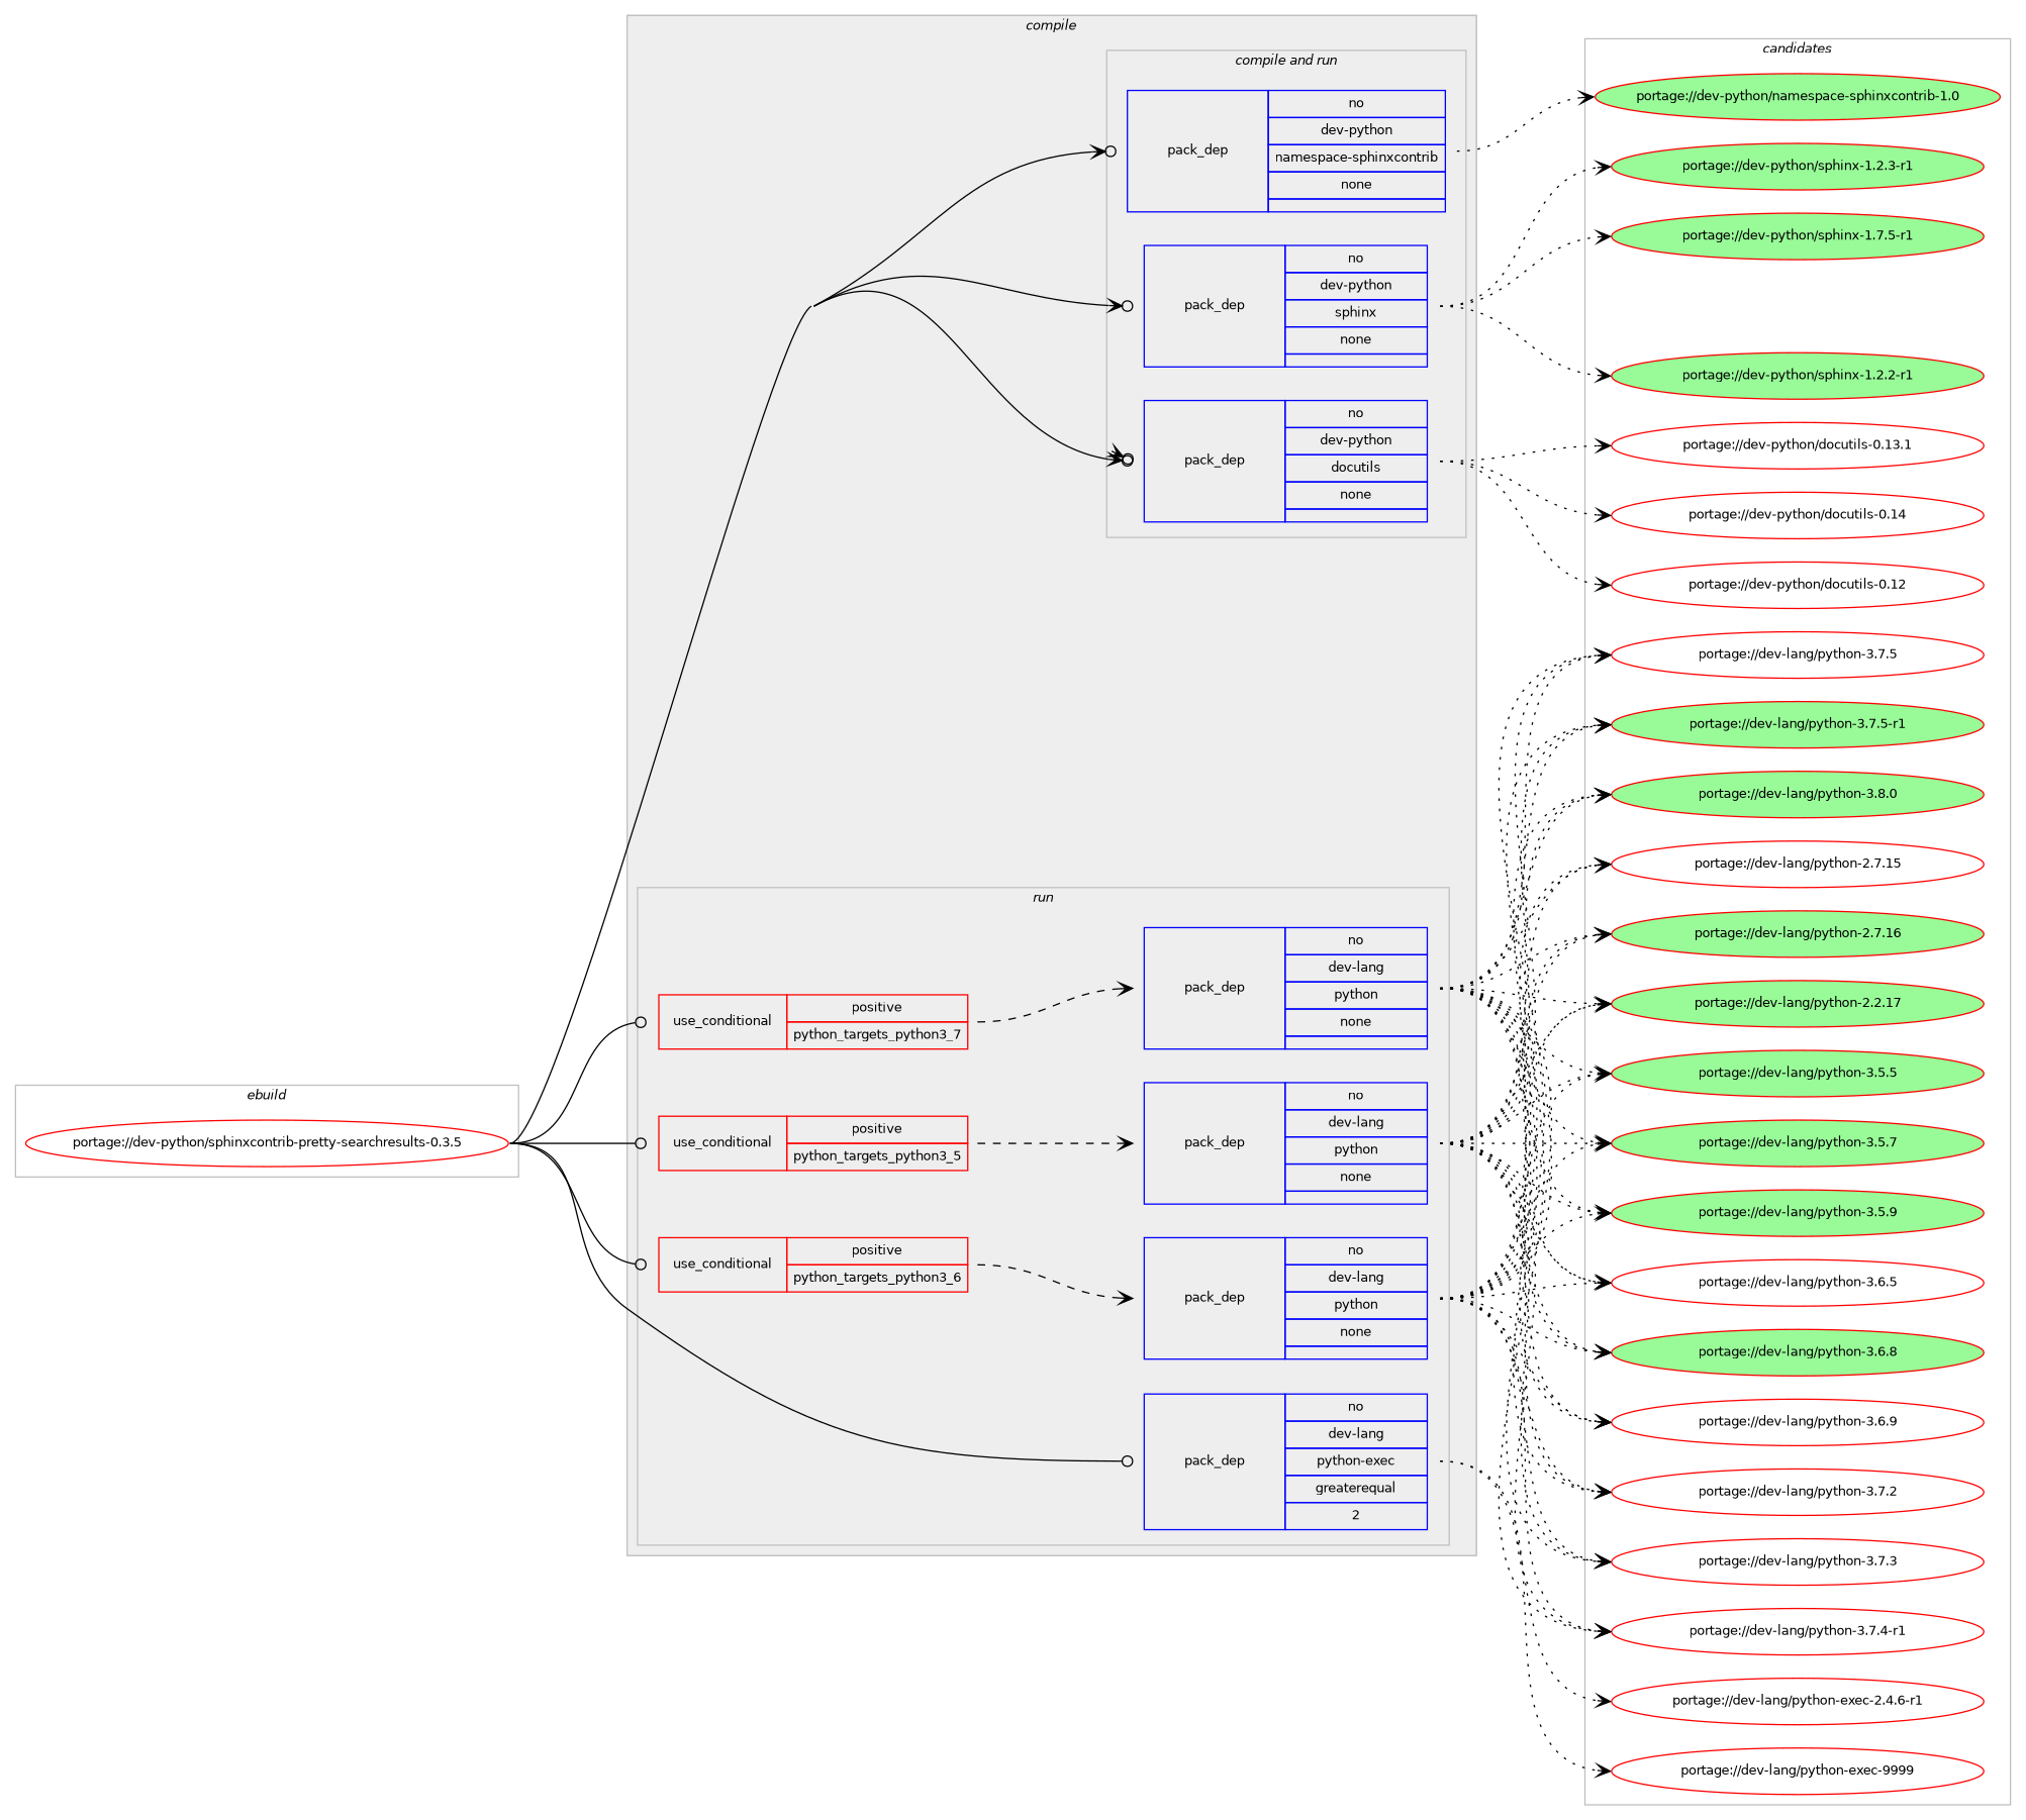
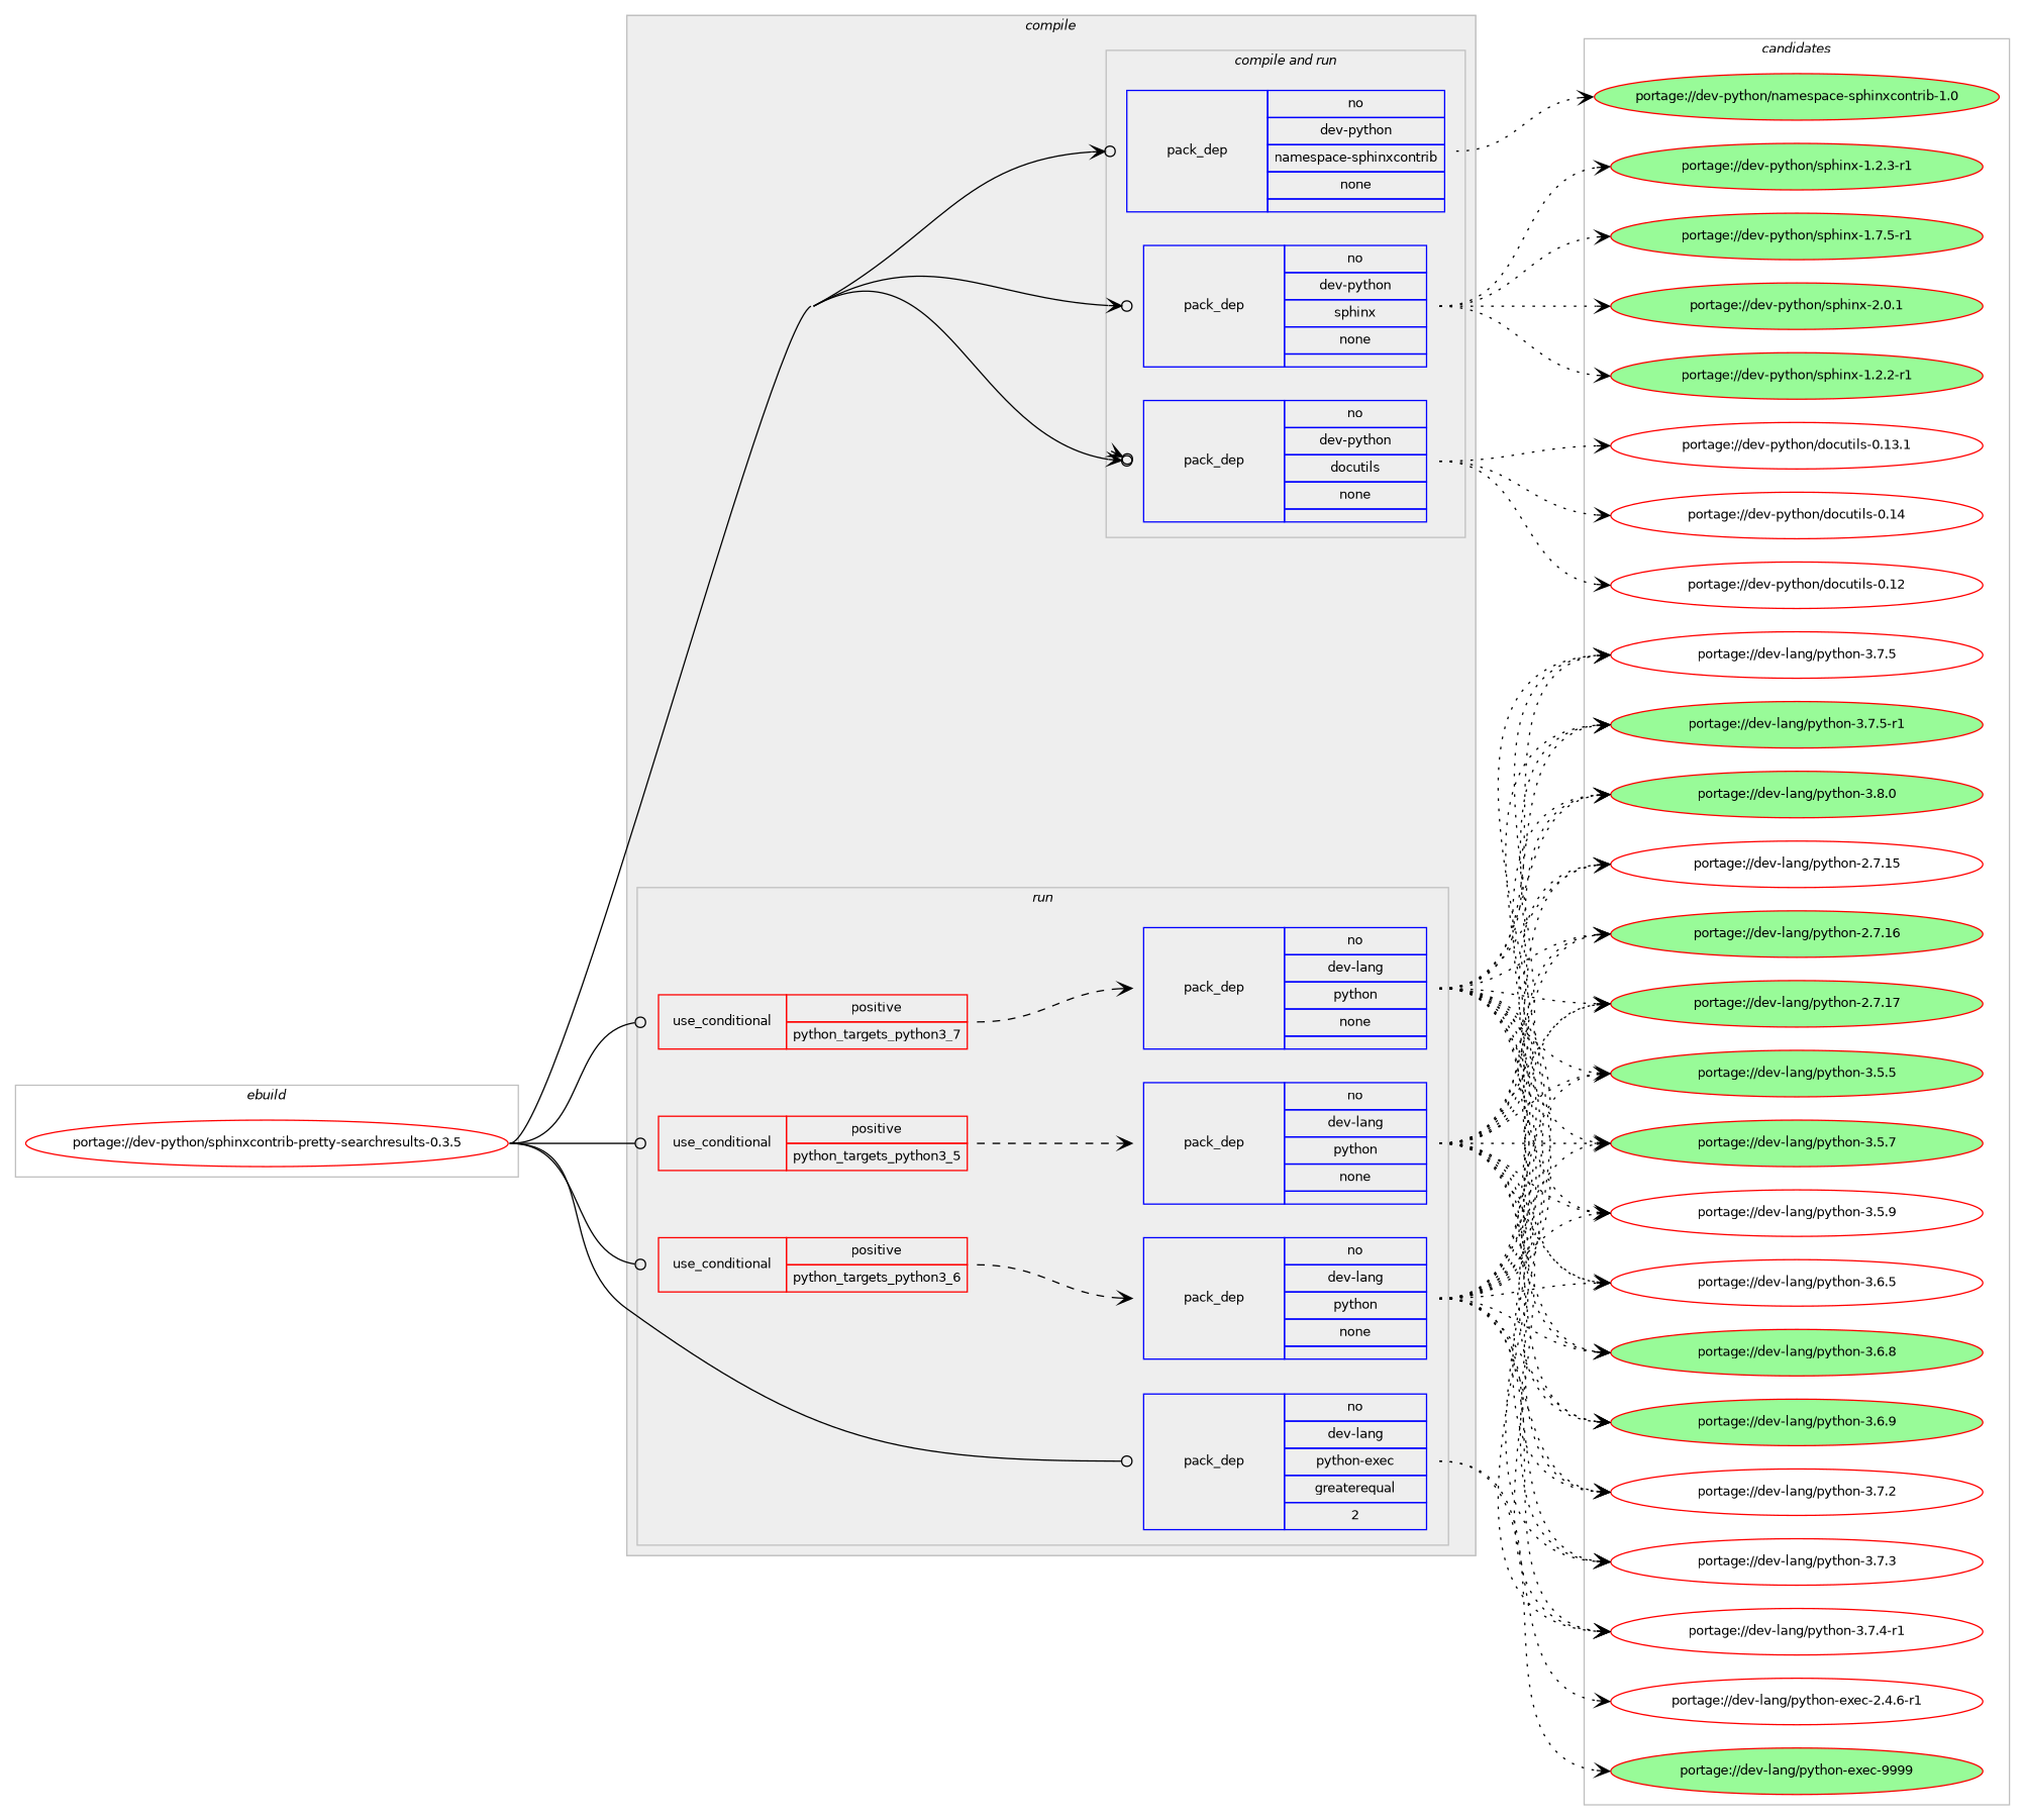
  digraph {
    compound=true
    concentrate=true
    fontname=Helvetica
    fontsize=10
    newrank=true
    rankdir=LR
    ranksep=1.5
    node [color=red fillcolor=palegreen fontname=Helvetica fontsize=10 style=filled]
    edge [arrowhead=vee headport=w style=dotted tailport=e weight=100]
    n1 [fillcolor=white label="portage://dev-python/sphinxcontrib-pretty-searchresults-0.3.5" width=4]
    n2 [color=blue label=<<TABLE BORDER="0" CELLBORDER="1" CELLSPACING="0" CELLPADDING="4" WIDTH="220"><TR><TD ROWSPAN="6" CELLPADDING="30">pack_dep</TD></TR><TR><TD WIDTH="110">no</TD></TR><TR><TD>dev-python</TD></TR><TR><TD>docutils</TD></TR><TR><TD>none</TD></TR><TR><TD></TD></TR></TABLE>> shape=none fillcolor="" style=""]
    n3 [color=blue label=<<TABLE BORDER="0" CELLBORDER="1" CELLSPACING="0" CELLPADDING="4" WIDTH="220"><TR><TD ROWSPAN="6" CELLPADDING="30">pack_dep</TD></TR><TR><TD WIDTH="110">no</TD></TR><TR><TD>dev-python</TD></TR><TR><TD>namespace-sphinxcontrib</TD></TR><TR><TD>none</TD></TR><TR><TD></TD></TR></TABLE>> shape=none fillcolor="" style=""]
    n4 [color=blue label=<<TABLE BORDER="0" CELLBORDER="1" CELLSPACING="0" CELLPADDING="4" WIDTH="220"><TR><TD ROWSPAN="6" CELLPADDING="30">pack_dep</TD></TR><TR><TD WIDTH="110">no</TD></TR><TR><TD>dev-python</TD></TR><TR><TD>sphinx</TD></TR><TR><TD>none</TD></TR><TR><TD></TD></TR></TABLE>> shape=none fillcolor="" style=""]
    n5 [color=blue label=<<TABLE BORDER="0" CELLBORDER="1" CELLSPACING="0" CELLPADDING="4" WIDTH="220"><TR><TD ROWSPAN="6" CELLPADDING="30">pack_dep</TD></TR><TR><TD WIDTH="110">no</TD></TR><TR><TD>dev-lang</TD></TR><TR><TD>python</TD></TR><TR><TD>none</TD></TR><TR><TD></TD></TR></TABLE>> shape=none fillcolor="" style=""]
    n6 [label=<<TABLE BORDER="0" CELLBORDER="1" CELLSPACING="0" CELLPADDING="4"><TR><TD ROWSPAN="3" CELLPADDING="10">use_conditional</TD></TR><TR><TD>positive</TD></TR><TR><TD>python_targets_python3_5</TD></TR></TABLE>> shape=none fillcolor="" style=""]
    n7 [color=blue label=<<TABLE BORDER="0" CELLBORDER="1" CELLSPACING="0" CELLPADDING="4" WIDTH="220"><TR><TD ROWSPAN="6" CELLPADDING="30">pack_dep</TD></TR><TR><TD WIDTH="110">no</TD></TR><TR><TD>dev-lang</TD></TR><TR><TD>python</TD></TR><TR><TD>none</TD></TR><TR><TD></TD></TR></TABLE>> shape=none fillcolor="" style=""]
    n8 [label=<<TABLE BORDER="0" CELLBORDER="1" CELLSPACING="0" CELLPADDING="4"><TR><TD ROWSPAN="3" CELLPADDING="10">use_conditional</TD></TR><TR><TD>positive</TD></TR><TR><TD>python_targets_python3_6</TD></TR></TABLE>> shape=none fillcolor="" style=""]
    n9 [color=blue label=<<TABLE BORDER="0" CELLBORDER="1" CELLSPACING="0" CELLPADDING="4" WIDTH="220"><TR><TD ROWSPAN="6" CELLPADDING="30">pack_dep</TD></TR><TR><TD WIDTH="110">no</TD></TR><TR><TD>dev-lang</TD></TR><TR><TD>python</TD></TR><TR><TD>none</TD></TR><TR><TD></TD></TR></TABLE>> shape=none fillcolor="" style=""]
    n10 [label=<<TABLE BORDER="0" CELLBORDER="1" CELLSPACING="0" CELLPADDING="4"><TR><TD ROWSPAN="3" CELLPADDING="10">use_conditional</TD></TR><TR><TD>positive</TD></TR><TR><TD>python_targets_python3_7</TD></TR></TABLE>> shape=none fillcolor="" style=""]
    n11 [color=blue label=<<TABLE BORDER="0" CELLBORDER="1" CELLSPACING="0" CELLPADDING="4" WIDTH="220"><TR><TD ROWSPAN="6" CELLPADDING="30">pack_dep</TD></TR><TR><TD WIDTH="110">no</TD></TR><TR><TD>dev-lang</TD></TR><TR><TD>python-exec</TD></TR><TR><TD>greaterequal</TD></TR><TR><TD>2</TD></TR></TABLE>> shape=none fillcolor="" style=""]
    n12 [fillcolor=white label="portage://dev-python/docutils-0.12" width=4]
    n13 [fillcolor=white label="portage://dev-python/docutils-0.13.1" width=4]
    n14 [fillcolor=white label="portage://dev-python/docutils-0.14" width=4]
    n15 [label="portage://dev-python/namespace-sphinxcontrib-1.0" width=4]
    n16 [label="portage://dev-python/sphinx-1.2.2-r1" width=4]
    n17 [label="portage://dev-python/sphinx-1.2.3-r1" width=4]
    n18 [label="portage://dev-python/sphinx-1.7.5-r1" width=4]
+   n19 [label="portage://dev-python/sphinx-2.0.1" width=4]
    n20 [fillcolor=white label="portage://dev-lang/python-2.7.15" width=4]
    n21 [label="portage://dev-lang/python-2.7.16" width=4]
-   n22 [label="portage://dev-lang/python-2.2.17" width=4]
+   n22 [label="portage://dev-lang/python-2.7.17" width=4]
    n23 [label="portage://dev-lang/python-3.5.5" width=4]
    n24 [label="portage://dev-lang/python-3.5.7" width=4]
-   n25 [label="portage://dev-lang/python-3.5.9" width=4]
+   n25 [fillcolor=white label="portage://dev-lang/python-3.5.9" width=4]
    n26 [fillcolor=white label="portage://dev-lang/python-3.6.5" width=4]
    n27 [label="portage://dev-lang/python-3.6.8" width=4]
-   n28 [fillcolor=white label="portage://dev-lang/python-3.6.9" width=4]
+   n28 [label="portage://dev-lang/python-3.6.9" width=4]
    n29 [fillcolor=white label="portage://dev-lang/python-3.7.2" width=4]
    n30 [fillcolor=white label="portage://dev-lang/python-3.7.3" width=4]
    n31 [fillcolor=white label="portage://dev-lang/python-3.7.4-r1" width=4]
    n32 [fillcolor=white label="portage://dev-lang/python-3.7.5" width=4]
    n33 [label="portage://dev-lang/python-3.7.5-r1" width=4]
    n34 [label="portage://dev-lang/python-3.8.0" width=4]
    n35 [fillcolor=white label="portage://dev-lang/python-exec-2.4.6-r1" width=4]
-   n36 [fillcolor=white label="portage://dev-lang/python-exec-9999" width=4]
+   n36 [label="portage://dev-lang/python-exec-9999" width=4]
    subgraph cluster_1 {
      color=gray
      label=<<i>ebuild</i>>
      rank=same
      n1
    }
    subgraph cluster_2 {
      color=gray
      label=<<i>dependencies</i>>
      subgraph cluster_3 {
        color=gray
        fillcolor="#eeeeee"
        label=<<i>compile</i>>
        style=filled
      }
      subgraph cluster_4 {
        color=gray
        fillcolor="#eeeeee"
        label=<<i>compile and run</i>>
        style=filled
        subgraph sub_5 {
          color=gray
          fillcolor="#eeeeee"
          label=<<i>compile and run</i>>
          style=filled
          n2
        }
        subgraph sub_6 {
          color=gray
          fillcolor="#eeeeee"
          label=<<i>compile and run</i>>
          style=filled
          n3
        }
        subgraph sub_7 {
          color=gray
          fillcolor="#eeeeee"
          label=<<i>compile and run</i>>
          style=filled
          n4
        }
      }
      subgraph cluster_8 {
        color=gray
        fillcolor="#eeeeee"
        label=<<i>run</i>>
        style=filled
        subgraph sub_9 {
          color=gray
          fillcolor="#eeeeee"
          label=<<i>run</i>>
          style=filled
          n6
          subgraph sub_10 {
            color=gray
            fillcolor="#eeeeee"
            label=<<i>run</i>>
            style=filled
            n5
          }
        }
        subgraph sub_11 {
          color=gray
          fillcolor="#eeeeee"
          label=<<i>run</i>>
          style=filled
          n8
          subgraph sub_12 {
            color=gray
            fillcolor="#eeeeee"
            label=<<i>run</i>>
            style=filled
            n7
          }
        }
        subgraph sub_13 {
          color=gray
          fillcolor="#eeeeee"
          label=<<i>run</i>>
          style=filled
          n10
          subgraph sub_14 {
            color=gray
            fillcolor="#eeeeee"
            label=<<i>run</i>>
            style=filled
            n9
          }
        }
        subgraph sub_15 {
          color=gray
          fillcolor="#eeeeee"
          label=<<i>run</i>>
          style=filled
          n11
        }
      }
    }
    subgraph cluster_16 {
      color=gray
      label=<<i>candidates</i>>
      rank=same
      subgraph sub_17 {
        color=black
        label=<<i>candidates</i>>
        nodesep=1
        rank=same
        n12
        n13
        n14
      }
      subgraph sub_18 {
        color=black
        label=<<i>candidates</i>>
        nodesep=1
        rank=same
        n15
      }
      subgraph sub_19 {
        color=black
        label=<<i>candidates</i>>
        nodesep=1
        rank=same
        n16
        n17
        n18
+       n19
      }
      subgraph sub_20 {
        color=black
        label=<<i>candidates</i>>
        nodesep=1
        rank=same
        n20
        n21
        n22
        n23
        n24
        n25
        n26
        n27
        n28
        n29
        n30
        n31
        n32
        n33
        n34
      }
      subgraph sub_21 {
        color=black
        label=<<i>candidates</i>>
        nodesep=1
        rank=same
        n20
        n21
        n22
        n23
        n24
        n25
        n26
        n27
        n28
        n29
        n30
        n31
        n32
        n33
        n34
      }
      subgraph sub_22 {
        color=black
        label=<<i>candidates</i>>
        nodesep=1
        rank=same
        n20
        n21
        n22
        n23
        n24
        n25
        n26
        n27
        n28
        n29
        n30
        n31
        n32
        n33
        n34
      }
      subgraph sub_23 {
        color=black
        label=<<i>candidates</i>>
        nodesep=1
        rank=same
        n35
        n36
      }
    }
    n1 -> n2 [arrowhead=odotvee style=solid weight=20]
    n1 -> n3 [arrowhead=odotvee style=solid weight=20]
    n1 -> n4 [arrowhead=odotvee style=solid weight=20]
    n1 -> n6 [arrowhead=odot style=solid weight=20]
    n1 -> n8 [arrowhead=odot style=solid weight=20]
    n1 -> n10 [arrowhead=odot style=solid weight=20]
    n1 -> n11 [arrowhead=odot style=solid weight=20]
    n2 -> n12
    n2 -> n13
    n2 -> n14
    n3 -> n15
    n4 -> n16
    n4 -> n17
    n4 -> n18
+   n4 -> n19
    n5 -> n20
    n5 -> n21
    n5 -> n22
    n5 -> n23
    n5 -> n24
    n5 -> n25
    n5 -> n26
    n5 -> n27
    n5 -> n28
    n5 -> n29
    n5 -> n30
    n5 -> n31
    n5 -> n32
    n5 -> n33
    n5 -> n34
    n6 -> n5 [style=dashed weight=20]
    n7 -> n20
    n7 -> n21
    n7 -> n22
    n7 -> n23
    n7 -> n24
    n7 -> n25
    n7 -> n26
    n7 -> n27
    n7 -> n28
    n7 -> n29
    n7 -> n30
    n7 -> n31
    n7 -> n32
    n7 -> n33
    n7 -> n34
    n8 -> n7 [style=dashed weight=20]
    n9 -> n20
    n9 -> n21
    n9 -> n22
    n9 -> n23
    n9 -> n24
    n9 -> n25
    n9 -> n26
    n9 -> n27
    n9 -> n28
    n9 -> n29
    n9 -> n30
    n9 -> n31
    n9 -> n32
    n9 -> n33
    n9 -> n34
    n10 -> n9 [style=dashed weight=20]
    n11 -> n35
    n11 -> n36
  }
